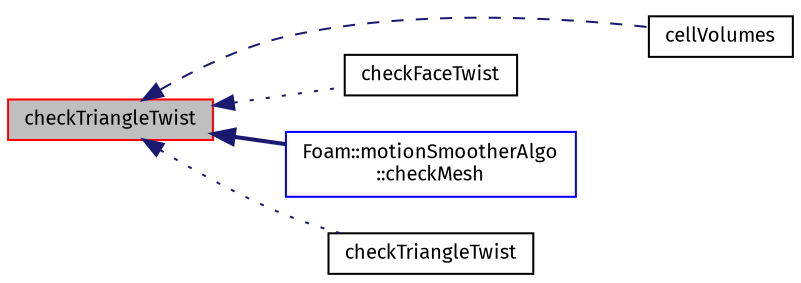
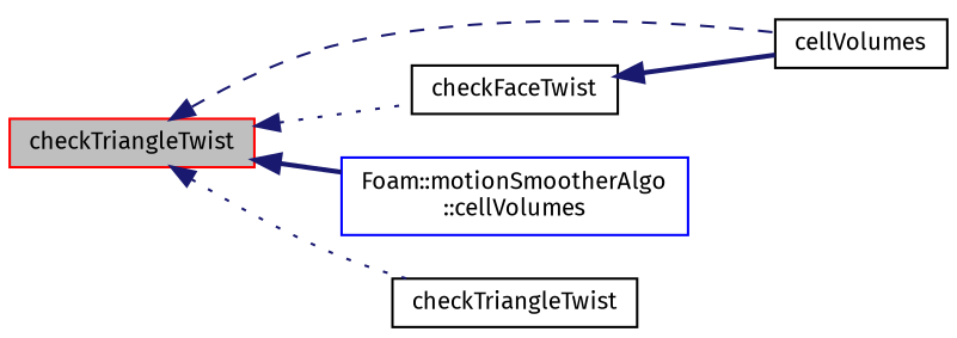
  digraph {
    fontname="Fira Sans"
    rankdir=LR
    node [color=black fontname="Fira Sans" fontsize=10 shape=record]
    edge [color=midnightblue dir=back fontname="Fira Sans" fontsize=10 labelfontname=Helvetica labelfontsize=10 style=dotted]
    n1 [color=red fillcolor=grey75 fontcolor=black height=0.2 label=checkTriangleTwist style=filled width=0.4]
    n2 [height=0.2 label=cellVolumes width=0.4]
    n3 [height=0.2 label=checkFaceTwist width=0.4]
-   n4 [color=blue height=0.2 label="Foam::motionSmootherAlgo\l::checkMesh" width=0.4]
+   n4 [color=blue height=0.2 label="Foam::motionSmootherAlgo\l::cellVolumes" width=0.4]
    n5 [height=0.2 label=checkTriangleTwist width=0.4]
    n1 -> n2 [style=dashed]
    n1 -> n3
    n1 -> n4 [style=bold]
    n1 -> n5
+   n3 -> n2 [style=bold]
  }
